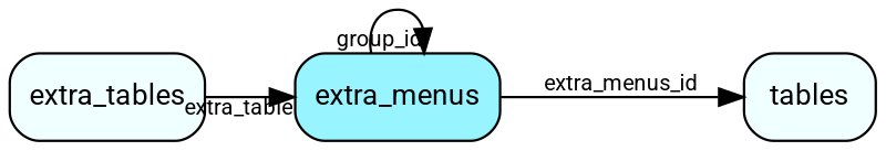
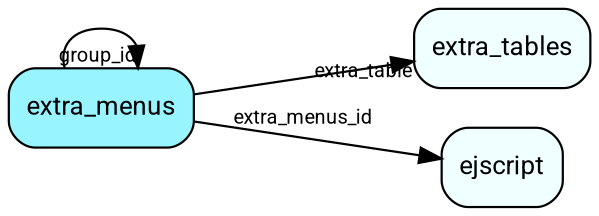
  digraph {
    fontname=Roboto
    rankdir=LR
    node [fillcolor=azure1 fontname=Roboto fontsize=12 shape=box style="rounded, filled"]
    edge [fontname=Roboto fontsize=9]
    extra_menus [fillcolor=cadetblue1]
    extra_tables
-   ejscript [label=tables]
+   ejscript
    extra_menus -> extra_menus [headlabel=group_id]
-   extra_tables -> extra_menus [headlabel=extra_table]
+   extra_menus -> extra_tables [headlabel=extra_table]
    extra_menus -> ejscript [label=extra_menus_id]
  }
